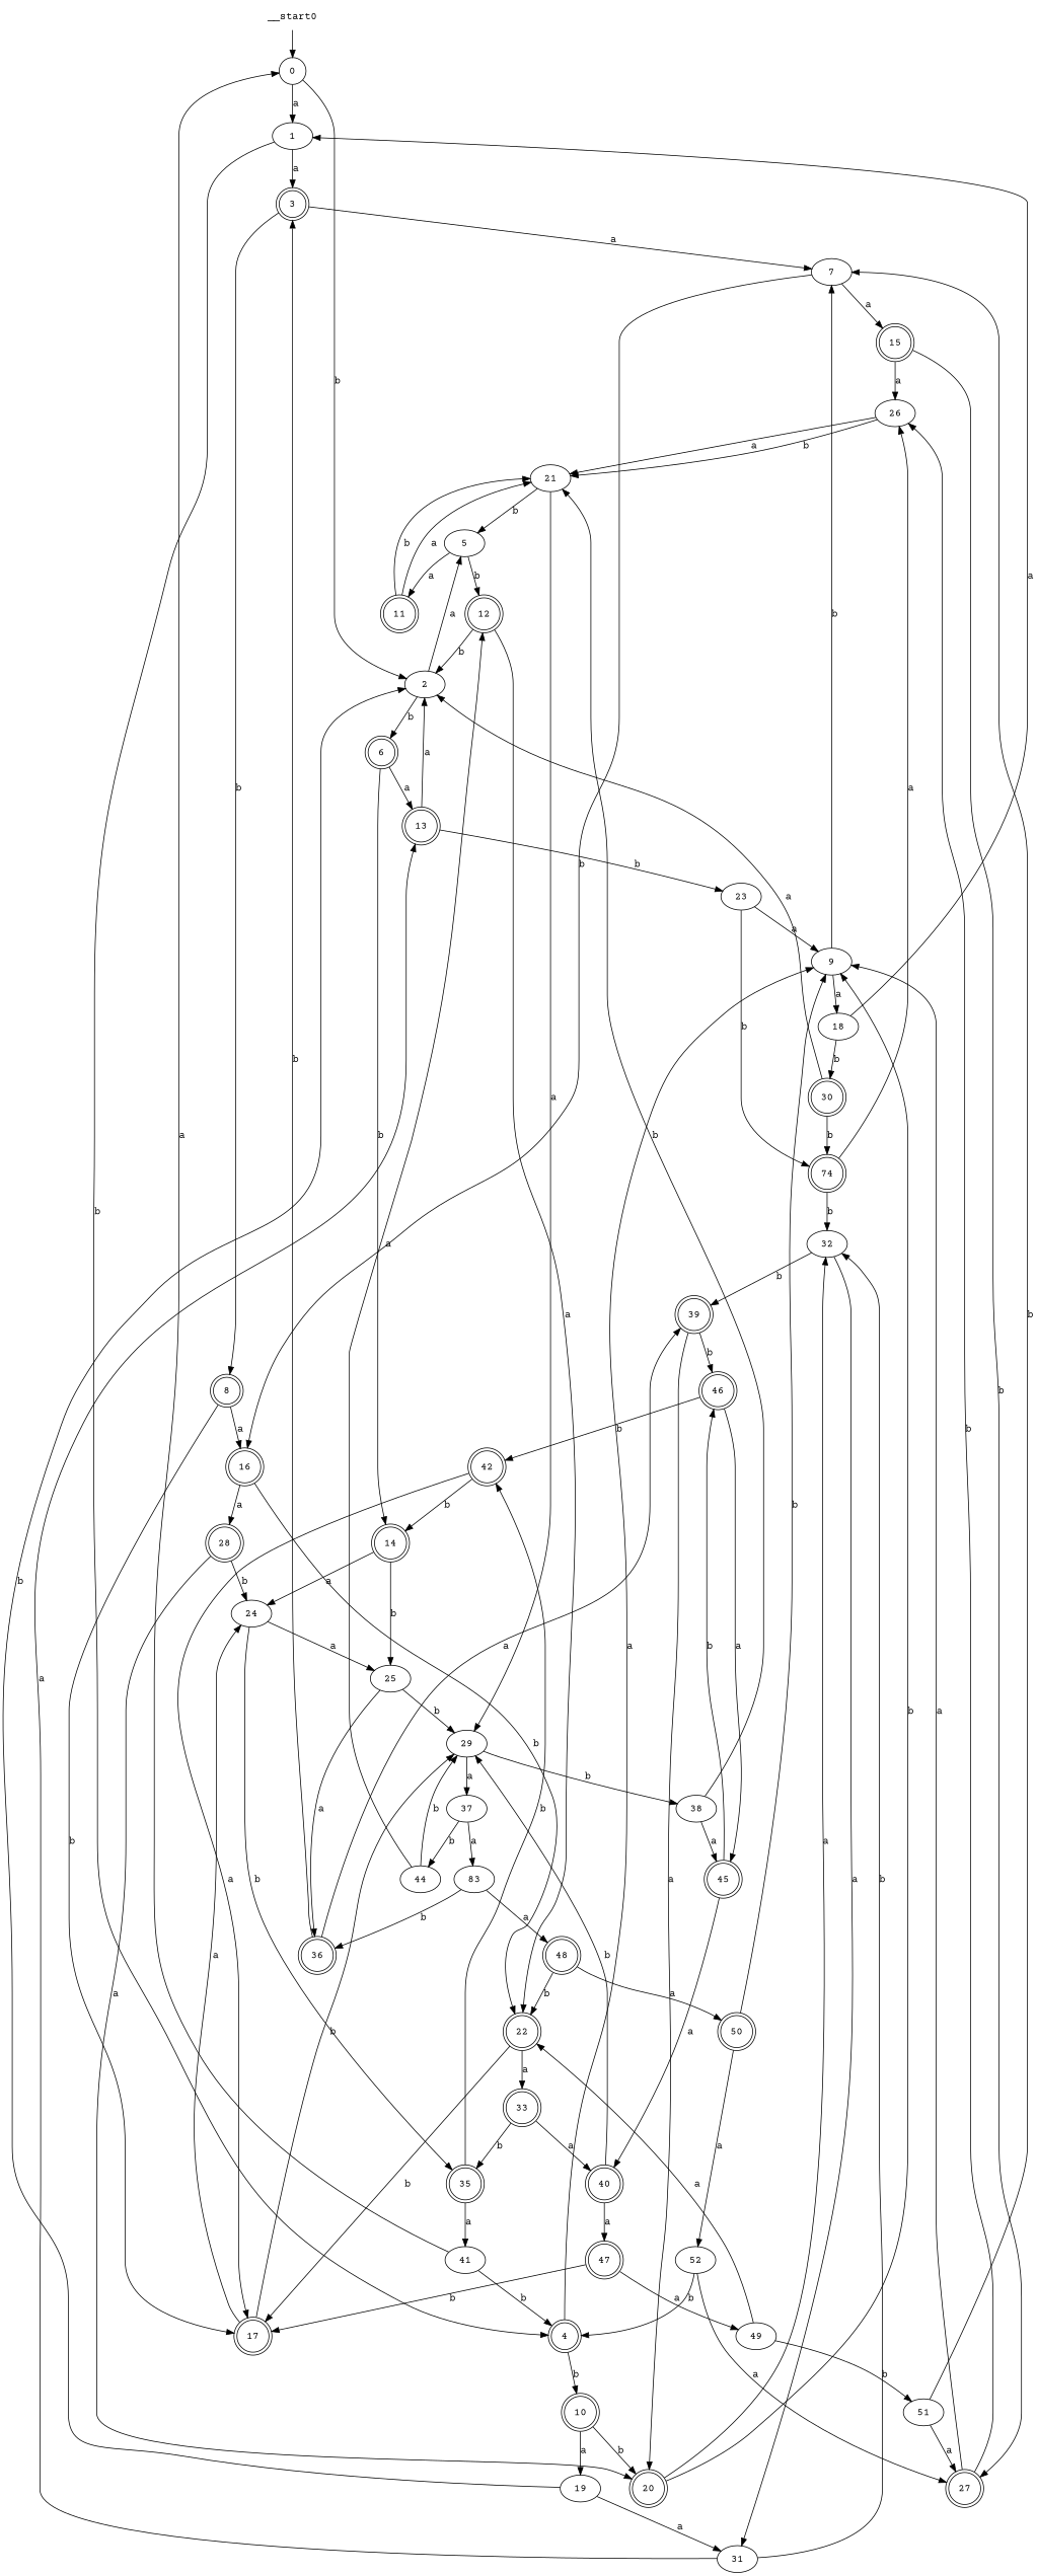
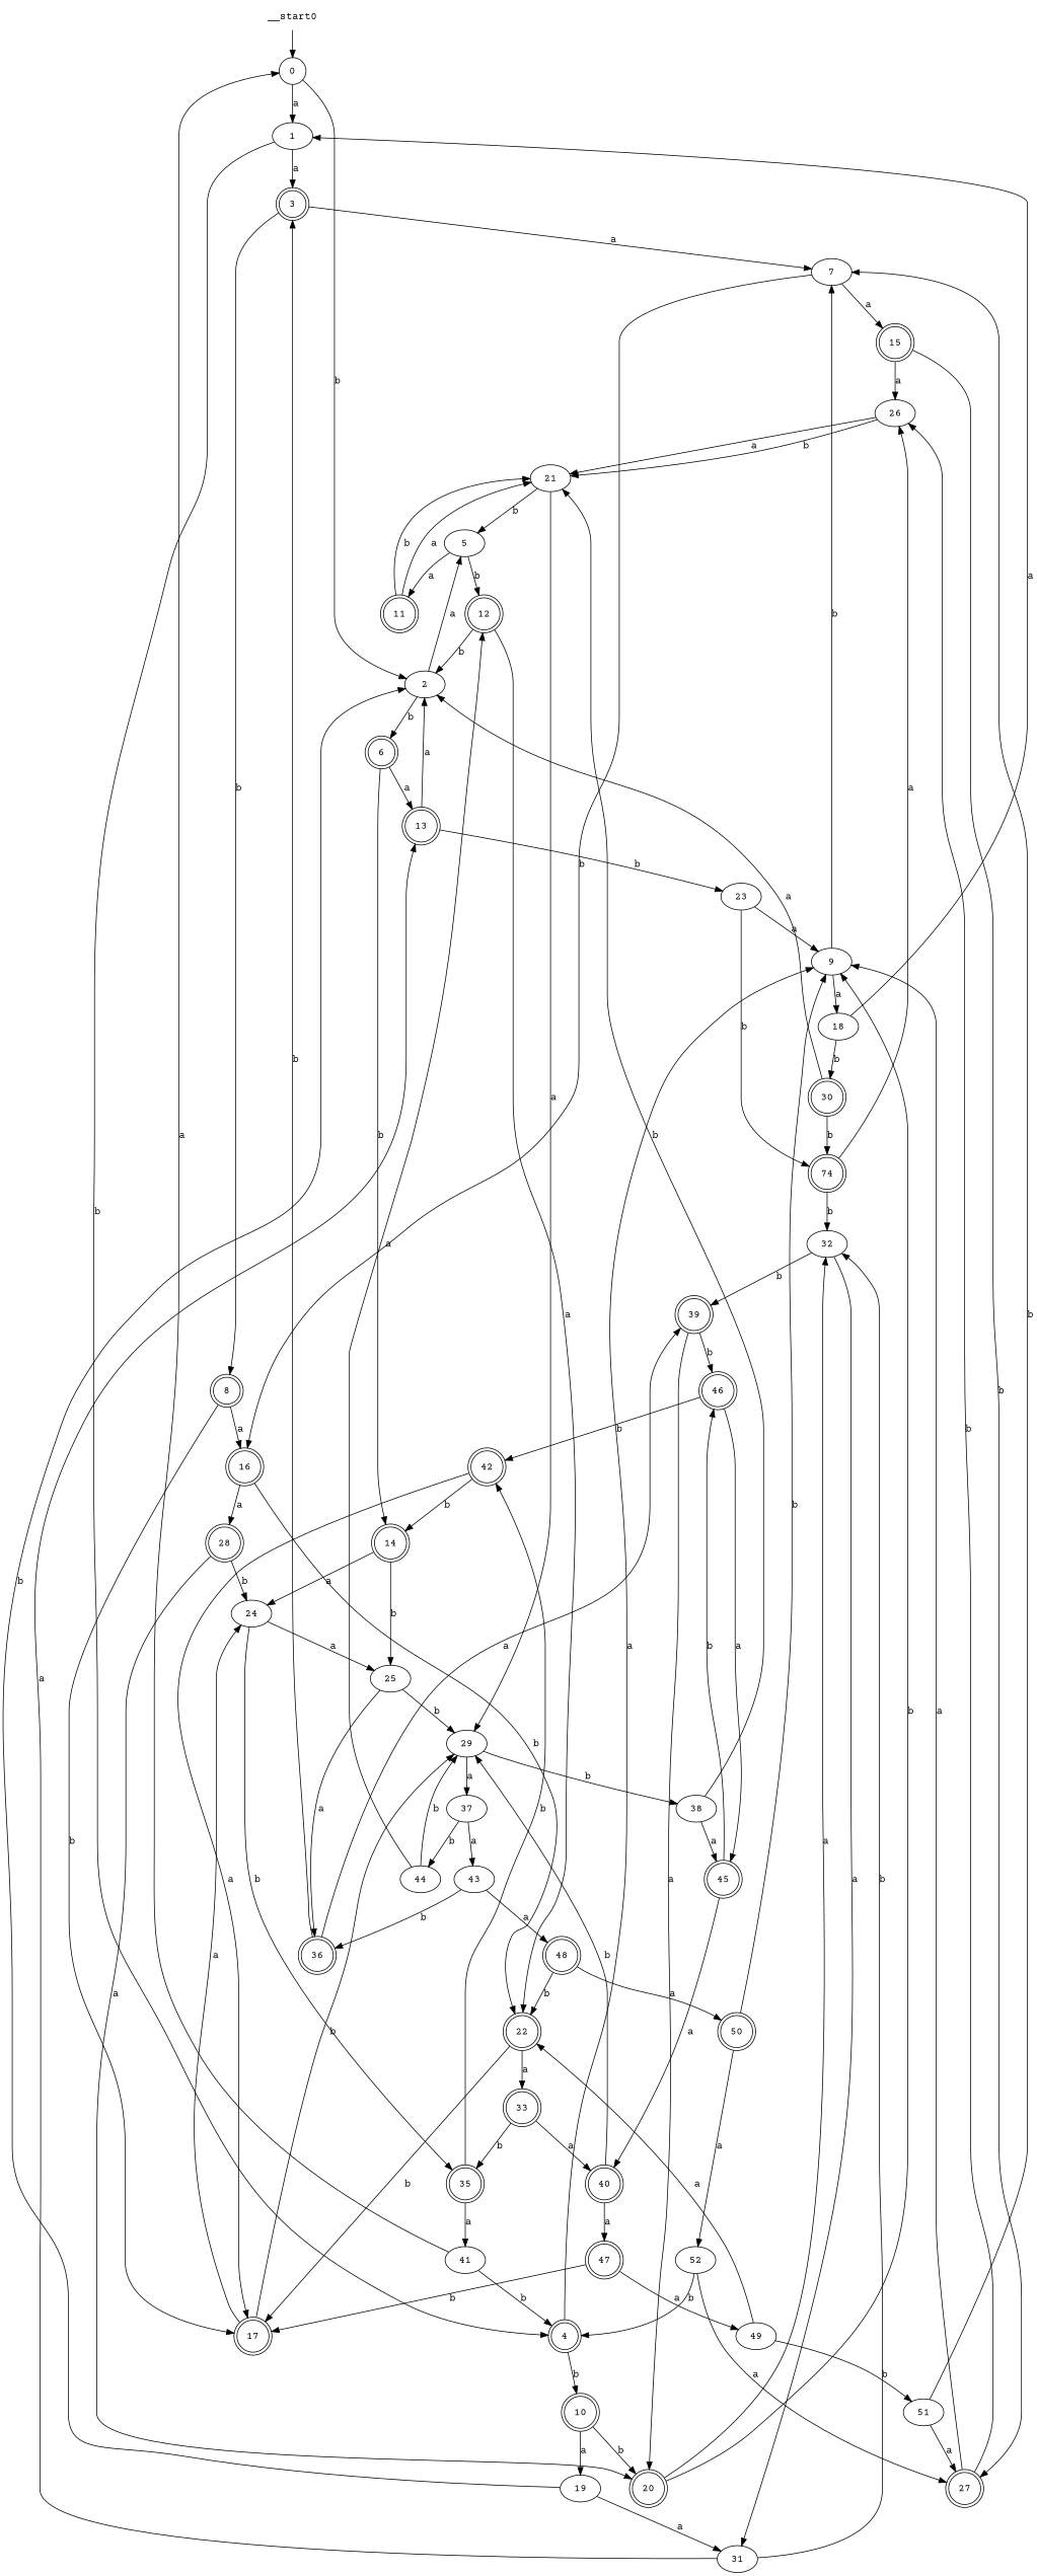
  digraph {
    fontname="Courier Prime"
    node [fontname="Courier Prime" shape=doublecircle]
    edge [fontname="Courier Prime"]
    __start0 [shape=none]
    0 [shape=circle]
    1 [shape=""]
    2 [shape=""]
    3
    4
    5 [shape=""]
    6
    7 [shape=""]
    8
    9 [shape=""]
    10
    11
    12
    13
    14
    15
    16
    17
    18 [shape=""]
    19 [shape=""]
    20
    21 [shape=""]
    22
    23 [shape=""]
    24 [shape=""]
    25 [shape=""]
    26 [shape=""]
    27
    28
    29 [shape=""]
    30
    31 [shape=""]
    32 [shape=""]
    33
    n36 [label=74]
    35
    36
    37 [shape=""]
    38 [shape=""]
    39
    40
    41 [shape=""]
    42
-   43 [label=83 shape=""]
+   43 [shape=""]
    44 [shape=""]
    45
    46
    47
    48
    49 [shape=ellipse]
    50
    51 [shape=""]
    52 [shape=""]
    __start0 -> 0
    0 -> 1 [label=a]
    0 -> 2 [label=b]
    1 -> 3 [label=a]
    1 -> 4 [label=b]
    2 -> 5 [label=a]
    2 -> 6 [label=b]
    3 -> 7 [label=a]
    3 -> 8 [label=b]
    4 -> 9 [label=a]
    4 -> 10 [label=b]
    5 -> 11 [label=a]
    5 -> 12 [label=b]
    6 -> 13 [label=a]
    6 -> 14 [label=b]
    7 -> 15 [label=a]
    7 -> 16 [label=b]
    8 -> 16 [label=a]
    8 -> 17 [label=b]
    9 -> 7 [label=b]
    9 -> 18 [label=a]
    10 -> 19 [label=a]
    10 -> 20 [label=b]
    11 -> 21 [label=a]
    11 -> 21 [label=b]
    12 -> 2 [label=b]
    12 -> 22 [label=a]
    13 -> 2 [label=a]
    13 -> 23 [label=b]
    14 -> 24 [label=a]
    14 -> 25 [label=b]
    15 -> 26 [label=a]
    15 -> 27 [label=b]
    16 -> 22 [label=b]
    16 -> 28 [label=a]
    17 -> 24 [label=a]
    17 -> 29 [label=b]
    18 -> 1 [label=a]
    18 -> 30 [label=b]
    19 -> 2 [label=b]
    19 -> 31 [label=a]
    20 -> 9 [label=b]
    20 -> 32 [label=a]
    21 -> 5 [label=b]
    21 -> 29 [label=a]
    22 -> 17 [label=b]
    22 -> 33 [label=a]
    23 -> 9 [label=a]
    23 -> n36 [label=b]
    24 -> 25 [label=a]
    24 -> 35 [label=b]
    25 -> 29 [label=b]
    25 -> 36 [label=a]
    26 -> 21 [label=a]
    26 -> 21 [label=b]
    27 -> 9 [label=a]
    27 -> 26 [label=b]
    28 -> 20 [label=a]
    28 -> 24 [label=b]
    29 -> 37 [label=a]
    29 -> 38 [label=b]
    30 -> 2 [label=a]
    30 -> n36 [label=b]
    31 -> 13 [label=a]
    31 -> 32 [label=b]
    32 -> 31 [label=a]
    32 -> 39 [label=b]
    33 -> 35 [label=b]
    33 -> 40 [label=a]
    n36 -> 26 [label=a]
    n36 -> 32 [label=b]
    35 -> 41 [label=a]
    35 -> 42 [label=b]
    36 -> 3 [label=b]
    36 -> 39 [label=a]
    37 -> 43 [label=a]
    37 -> 44 [label=b]
    38 -> 21 [label=b]
    38 -> 45 [label=a]
    39 -> 20 [label=a]
    39 -> 46 [label=b]
    40 -> 29 [label=b]
    40 -> 47 [label=a]
    41 -> 0 [label=a]
    41 -> 4 [label=b]
    42 -> 14 [label=b]
    42 -> 17 [label=a]
    43 -> 36 [label=b]
    43 -> 48 [label=a]
    44 -> 12 [label=a]
    44 -> 29 [label=b]
    45 -> 40 [label=a]
    45 -> 46 [label=b]
    46 -> 42 [label=b]
    46 -> 45 [label=a]
    47 -> 17 [label=b]
    47 -> 49 [label=a]
    48 -> 22 [label=b]
    48 -> 50 [label=a]
    49 -> 22 [label=a]
    49 -> 51 [label=b]
    50 -> 9 [label=b]
    50 -> 52 [label=a]
    51 -> 7 [label=b]
    51 -> 27 [label=a]
    52 -> 4 [label=b]
    52 -> 27 [label=a]
  }
